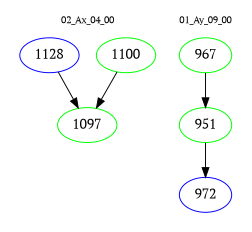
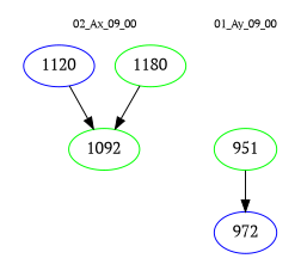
  digraph {
    fontname="PT Serif"
    node [color=green fontname="PT Serif"]
    edge [color=black fontname="PT Serif"]
-   n1 [label=1100]
-   n2 [label=1097]
-   n3 [color=blue label=1128]
-   n4 [label=967]
+   n1 [label=1180]
+   n2 [label=1092]
+   n3 [color=blue label=1120]
    n5 [label=951]
    n6 [color=blue label=972]
    subgraph cluster_1 {
      color=white
      fontsize=10
-     label="02_Ax_04_00"
+     label="02_Ax_09_00"
      n1
      n2
      n3
    }
    subgraph cluster_2 {
      color=white
      fontsize=10
      label="01_Ay_09_00"
-     n4
      n5
      n6
    }
    n1 -> n2
    n3 -> n2
-   n4 -> n5
    n5 -> n6
  }
